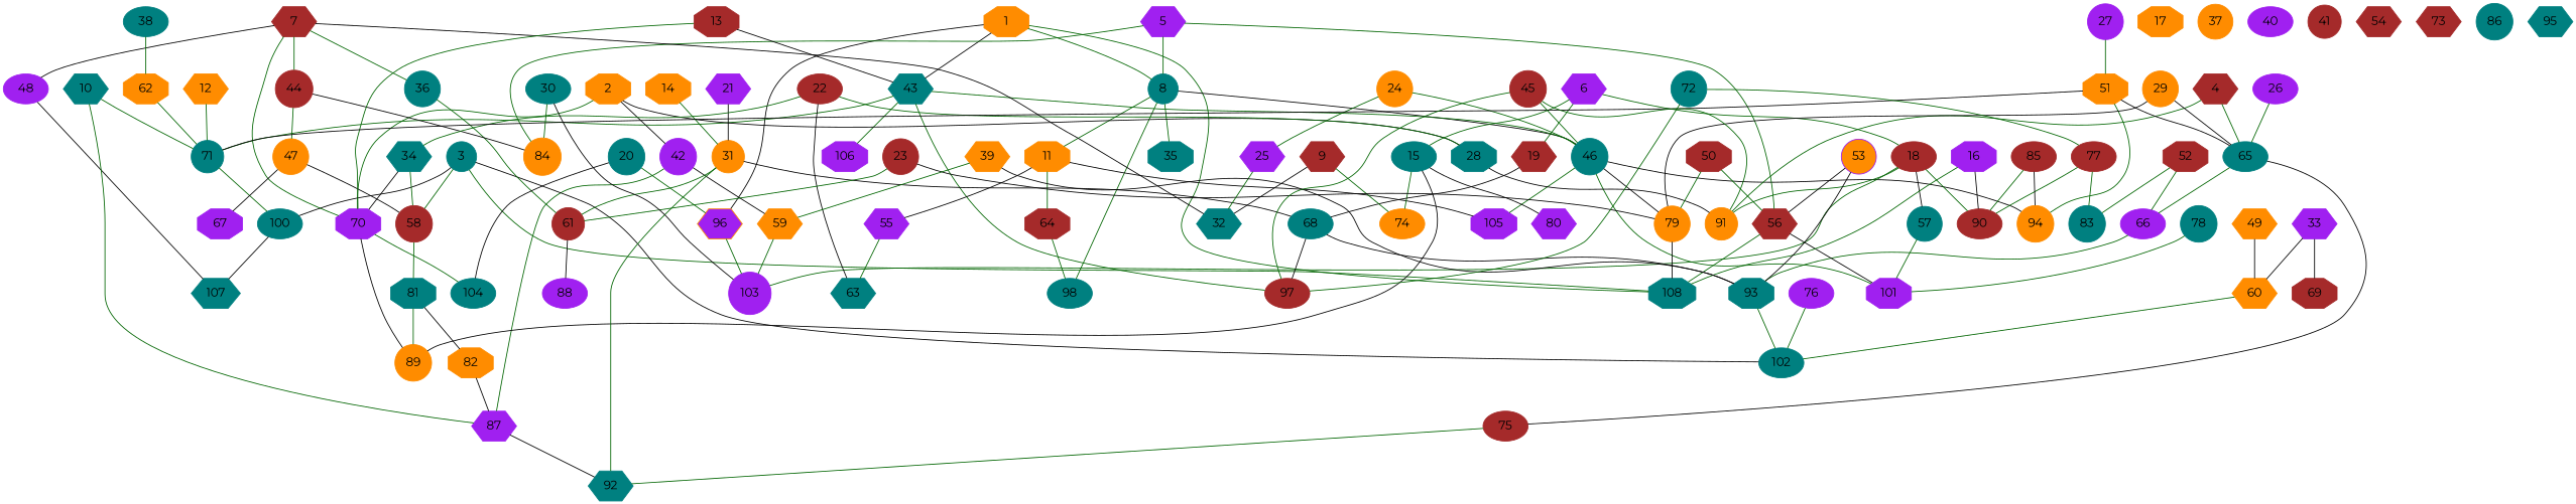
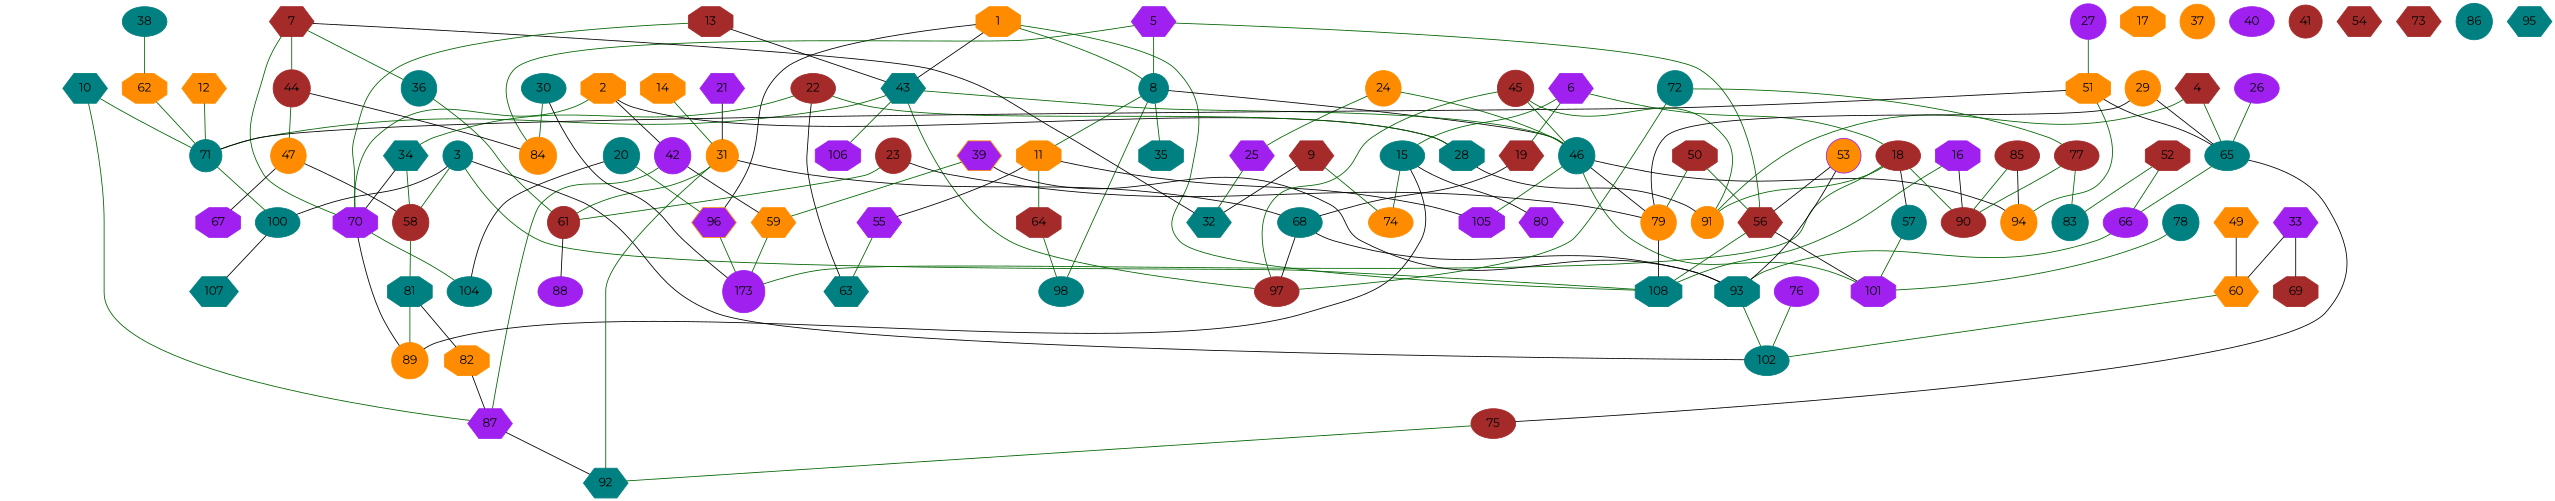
  graph {
    fontname=Montserrat
    node [color=teal fontname=Montserrat shape=circle style=filled]
    edge [color=darkgreen fontname=Montserrat]
    1 [color=darkorange shape=octagon]
    8
    43 [shape=hexagon]
    96 [color=darkorange fillcolor=purple shape=hexagon]
    108 [shape=octagon]
    11 [color=darkorange shape=octagon]
    35 [shape=octagon]
    46
    98 [shape=ellipse]
    71
    97 [color=brown shape=ellipse]
    106 [color=purple shape=octagon]
-   103 [color=purple]
+   103 [color=purple label=173]
    2 [color=darkorange shape=octagon]
    28 [shape=octagon]
    42 [color=purple]
    70 [color=purple shape=octagon]
    91 [color=darkorange]
    87 [color=purple shape=hexagon]
    59 [color=darkorange shape=hexagon]
    89 [color=darkorange]
    104 [shape=ellipse]
    3
    58 [color=brown]
    100 [shape=ellipse]
    102 [shape=ellipse]
    81 [shape=octagon]
    107 [shape=hexagon]
    4 [color=brown shape=hexagon]
    65 [shape=ellipse]
    66 [color=purple shape=ellipse]
    75 [color=brown shape=ellipse]
    5 [color=purple shape=hexagon]
    56 [color=brown shape=hexagon]
    84 [color=darkorange]
    101 [color=purple shape=octagon]
    6 [color=purple shape=hexagon]
    15 [shape=ellipse]
    18 [color=brown shape=ellipse]
    19 [color=brown shape=hexagon]
    74 [color=darkorange shape=ellipse]
    80 [color=purple shape=hexagon]
    90 [color=brown shape=ellipse]
    57
    68 [shape=ellipse]
    7 [color=brown shape=hexagon]
    32 [shape=hexagon]
    36
    44 [color=brown]
-   48 [color=purple shape=ellipse]
    61 [color=brown]
    47 [color=darkorange]
    55 [color=purple shape=hexagon]
    64 [color=brown shape=octagon]
    105 [color=purple shape=octagon]
    79 [color=darkorange]
    94 [color=darkorange]
    9 [color=brown shape=hexagon]
    10 [shape=hexagon]
    92 [shape=hexagon]
    63 [shape=hexagon]
    12 [color=darkorange shape=hexagon]
    13 [color=brown shape=octagon]
    14 [color=darkorange shape=octagon]
    31 [color=darkorange]
    16 [color=purple shape=octagon]
    17 [color=darkorange shape=octagon]
    93 [shape=octagon]
    20
    21 [color=purple shape=hexagon]
    22 [color=brown shape=ellipse]
    34 [shape=hexagon]
    23 [color=brown]
    88 [color=purple shape=ellipse]
    24 [color=darkorange]
    25 [color=purple shape=hexagon]
    26 [color=purple shape=ellipse]
    27 [color=purple]
    51 [color=darkorange shape=octagon]
    29 [color=darkorange]
    30 [shape=ellipse]
    33 [color=purple shape=hexagon]
    60 [color=darkorange shape=hexagon]
    69 [color=brown shape=octagon]
    37 [color=darkorange]
    38 [shape=ellipse]
    62 [color=darkorange shape=octagon]
-   39 [color=darkorange shape=hexagon]
+   39 [color=darkorange shape=hexagon fillcolor=purple]
    40 [color=purple shape=ellipse]
    41 [color=brown]
    67 [color=purple shape=octagon]
    45 [color=brown]
    49 [color=darkorange shape=hexagon]
    50 [color=brown shape=octagon]
    52 [color=brown shape=octagon]
    83
    53 [color=purple fillcolor=darkorange]
    54 [color=brown shape=hexagon]
    82 [color=darkorange shape=octagon]
    72
    77 [color=brown shape=ellipse]
    73 [color=brown shape=hexagon]
    76 [color=purple shape=ellipse]
    78
    85 [color=brown shape=ellipse]
    86
    95 [shape=hexagon]
    1 -- 8
    1 -- 43 [color=black]
    1 -- 96 [color=black]
    1 -- 108
    8 -- 11
    8 -- 35
    8 -- 46 [color=black]
    8 -- 98
    43 -- 46
    43 -- 71
    43 -- 97
    43 -- 106
    96 -- 103
    11 -- 55 [color=black]
    11 -- 64
    11 -- 105 [color=black]
    46 -- 101
    46 -- 105
    46 -- 79 [color=black]
    46 -- 94 [color=black]
    71 -- 100
    2 -- 28 [color=black]
    2 -- 42 [color=black]
    2 -- 70
    28 -- 91 [color=black]
    42 -- 87
    42 -- 59 [color=black]
    70 -- 89 [color=black]
    70 -- 104
    87 -- 92 [color=black]
    59 -- 103
    3 -- 108
    3 -- 58
    3 -- 100 [color=black]
    3 -- 102 [color=black]
    58 -- 81
    100 -- 107 [color=black]
    81 -- 89
    81 -- 82 [color=black]
    4 -- 91
    4 -- 65
    65 -- 66
    65 -- 75 [color=black]
    66 -- 93
    75 -- 92
    5 -- 8
    5 -- 56
    5 -- 84
    56 -- 108
    56 -- 101 [color=black]
    6 -- 15
    6 -- 18
    6 -- 19
    15 -- 89 [color=black]
    15 -- 74
    15 -- 80 [color=black]
    18 -- 103
    18 -- 91
    18 -- 90
    18 -- 57 [color=black]
    19 -- 68 [color=black]
    57 -- 101
    68 -- 97 [color=black]
    68 -- 93 [color=black]
    7 -- 70
    7 -- 32 [color=black]
    7 -- 36
    7 -- 44
-   7 -- 48 [color=black]
    36 -- 61
    44 -- 84 [color=black]
    44 -- 47
-   48 -- 107 [color=black]
    61 -- 88 [color=black]
    47 -- 58 [color=black]
    47 -- 67 [color=black]
    55 -- 63
    64 -- 98
    79 -- 108 [color=black]
    9 -- 74
    9 -- 32 [color=black]
    10 -- 71
    10 -- 87
    12 -- 71
    13 -- 43 [color=black]
    13 -- 70
    14 -- 31
    31 -- 68 [color=black]
    31 -- 61
    31 -- 92
    16 -- 108
    16 -- 90 [color=black]
    93 -- 102
    20 -- 96
    20 -- 104 [color=black]
    21 -- 31 [color=black]
    22 -- 28
    22 -- 63 [color=black]
    22 -- 34
    34 -- 70 [color=black]
    34 -- 58
    23 -- 61
    23 -- 79 [color=black]
    24 -- 46
    24 -- 25
    25 -- 32
    26 -- 65
    27 -- 51
    51 -- 71 [color=black]
    51 -- 65 [color=black]
    51 -- 94
    29 -- 65 [color=black]
    29 -- 79 [color=black]
    30 -- 103 [color=black]
    30 -- 84
    33 -- 60 [color=black]
    33 -- 69 [color=black]
    60 -- 102
    38 -- 62
    62 -- 71
    39 -- 59
    39 -- 93 [color=black]
    45 -- 46
    45 -- 97
    45 -- 91
    49 -- 60 [color=black]
    50 -- 56
    50 -- 79
    52 -- 66
    52 -- 83
    53 -- 56 [color=black]
    53 -- 93 [color=black]
    82 -- 87 [color=black]
    72 -- 97
    72 -- 77
    77 -- 90
    77 -- 83
    76 -- 102
    78 -- 101
    85 -- 90
    85 -- 94 [color=black]
  }
